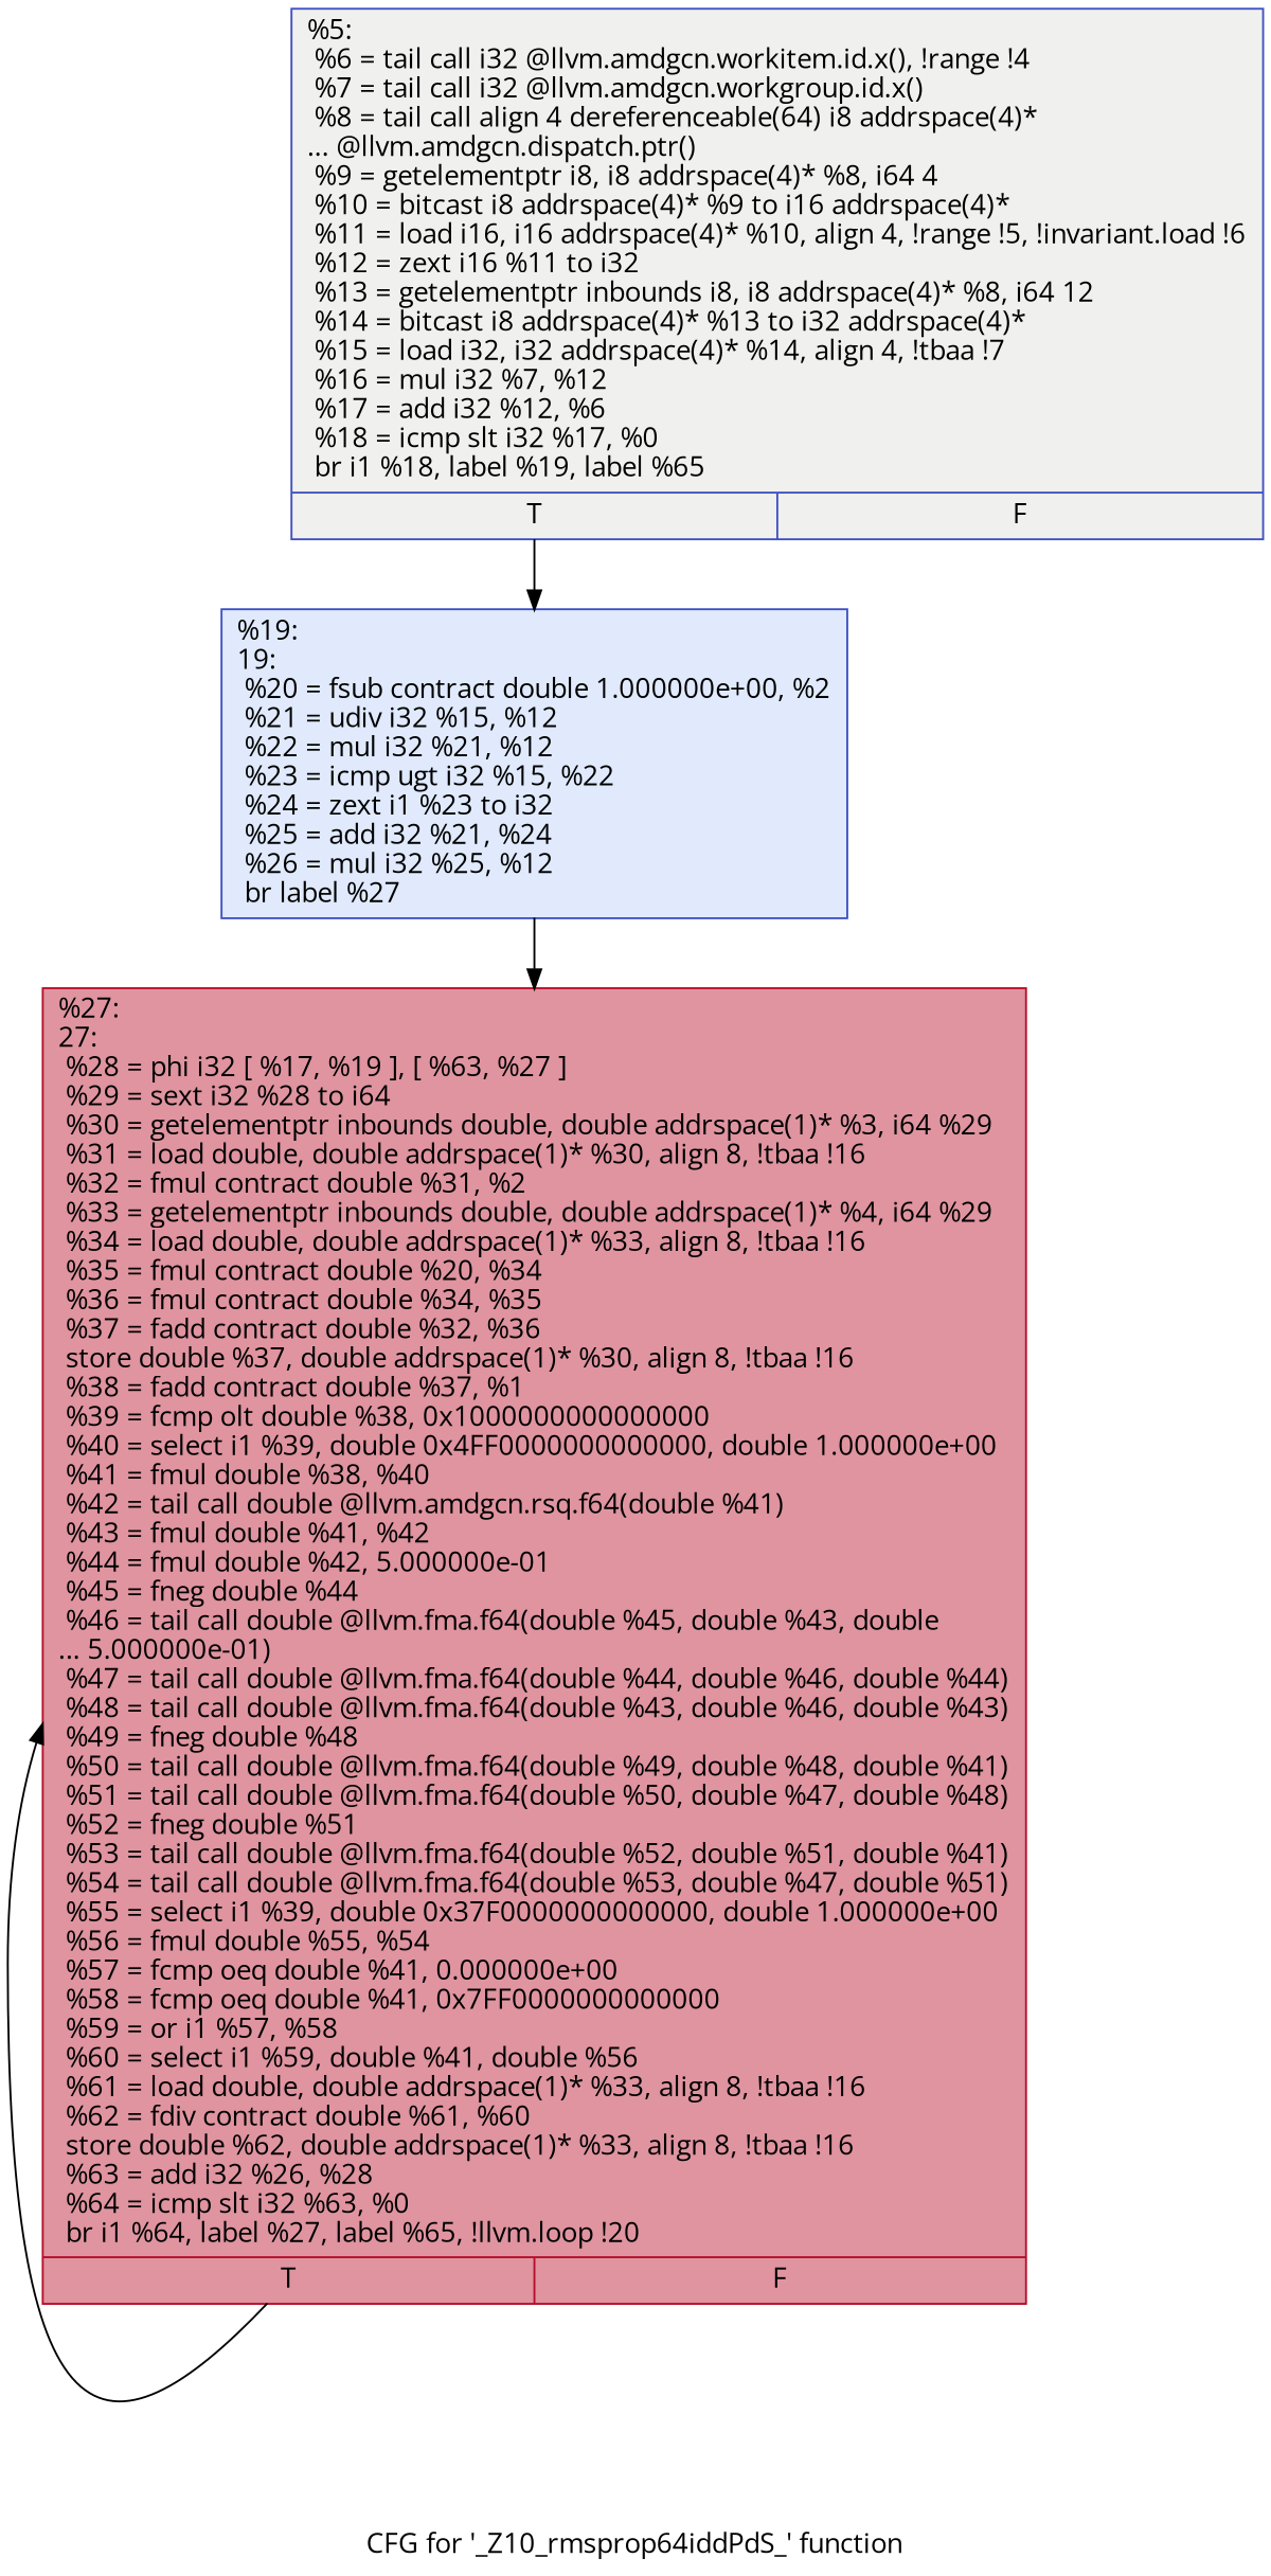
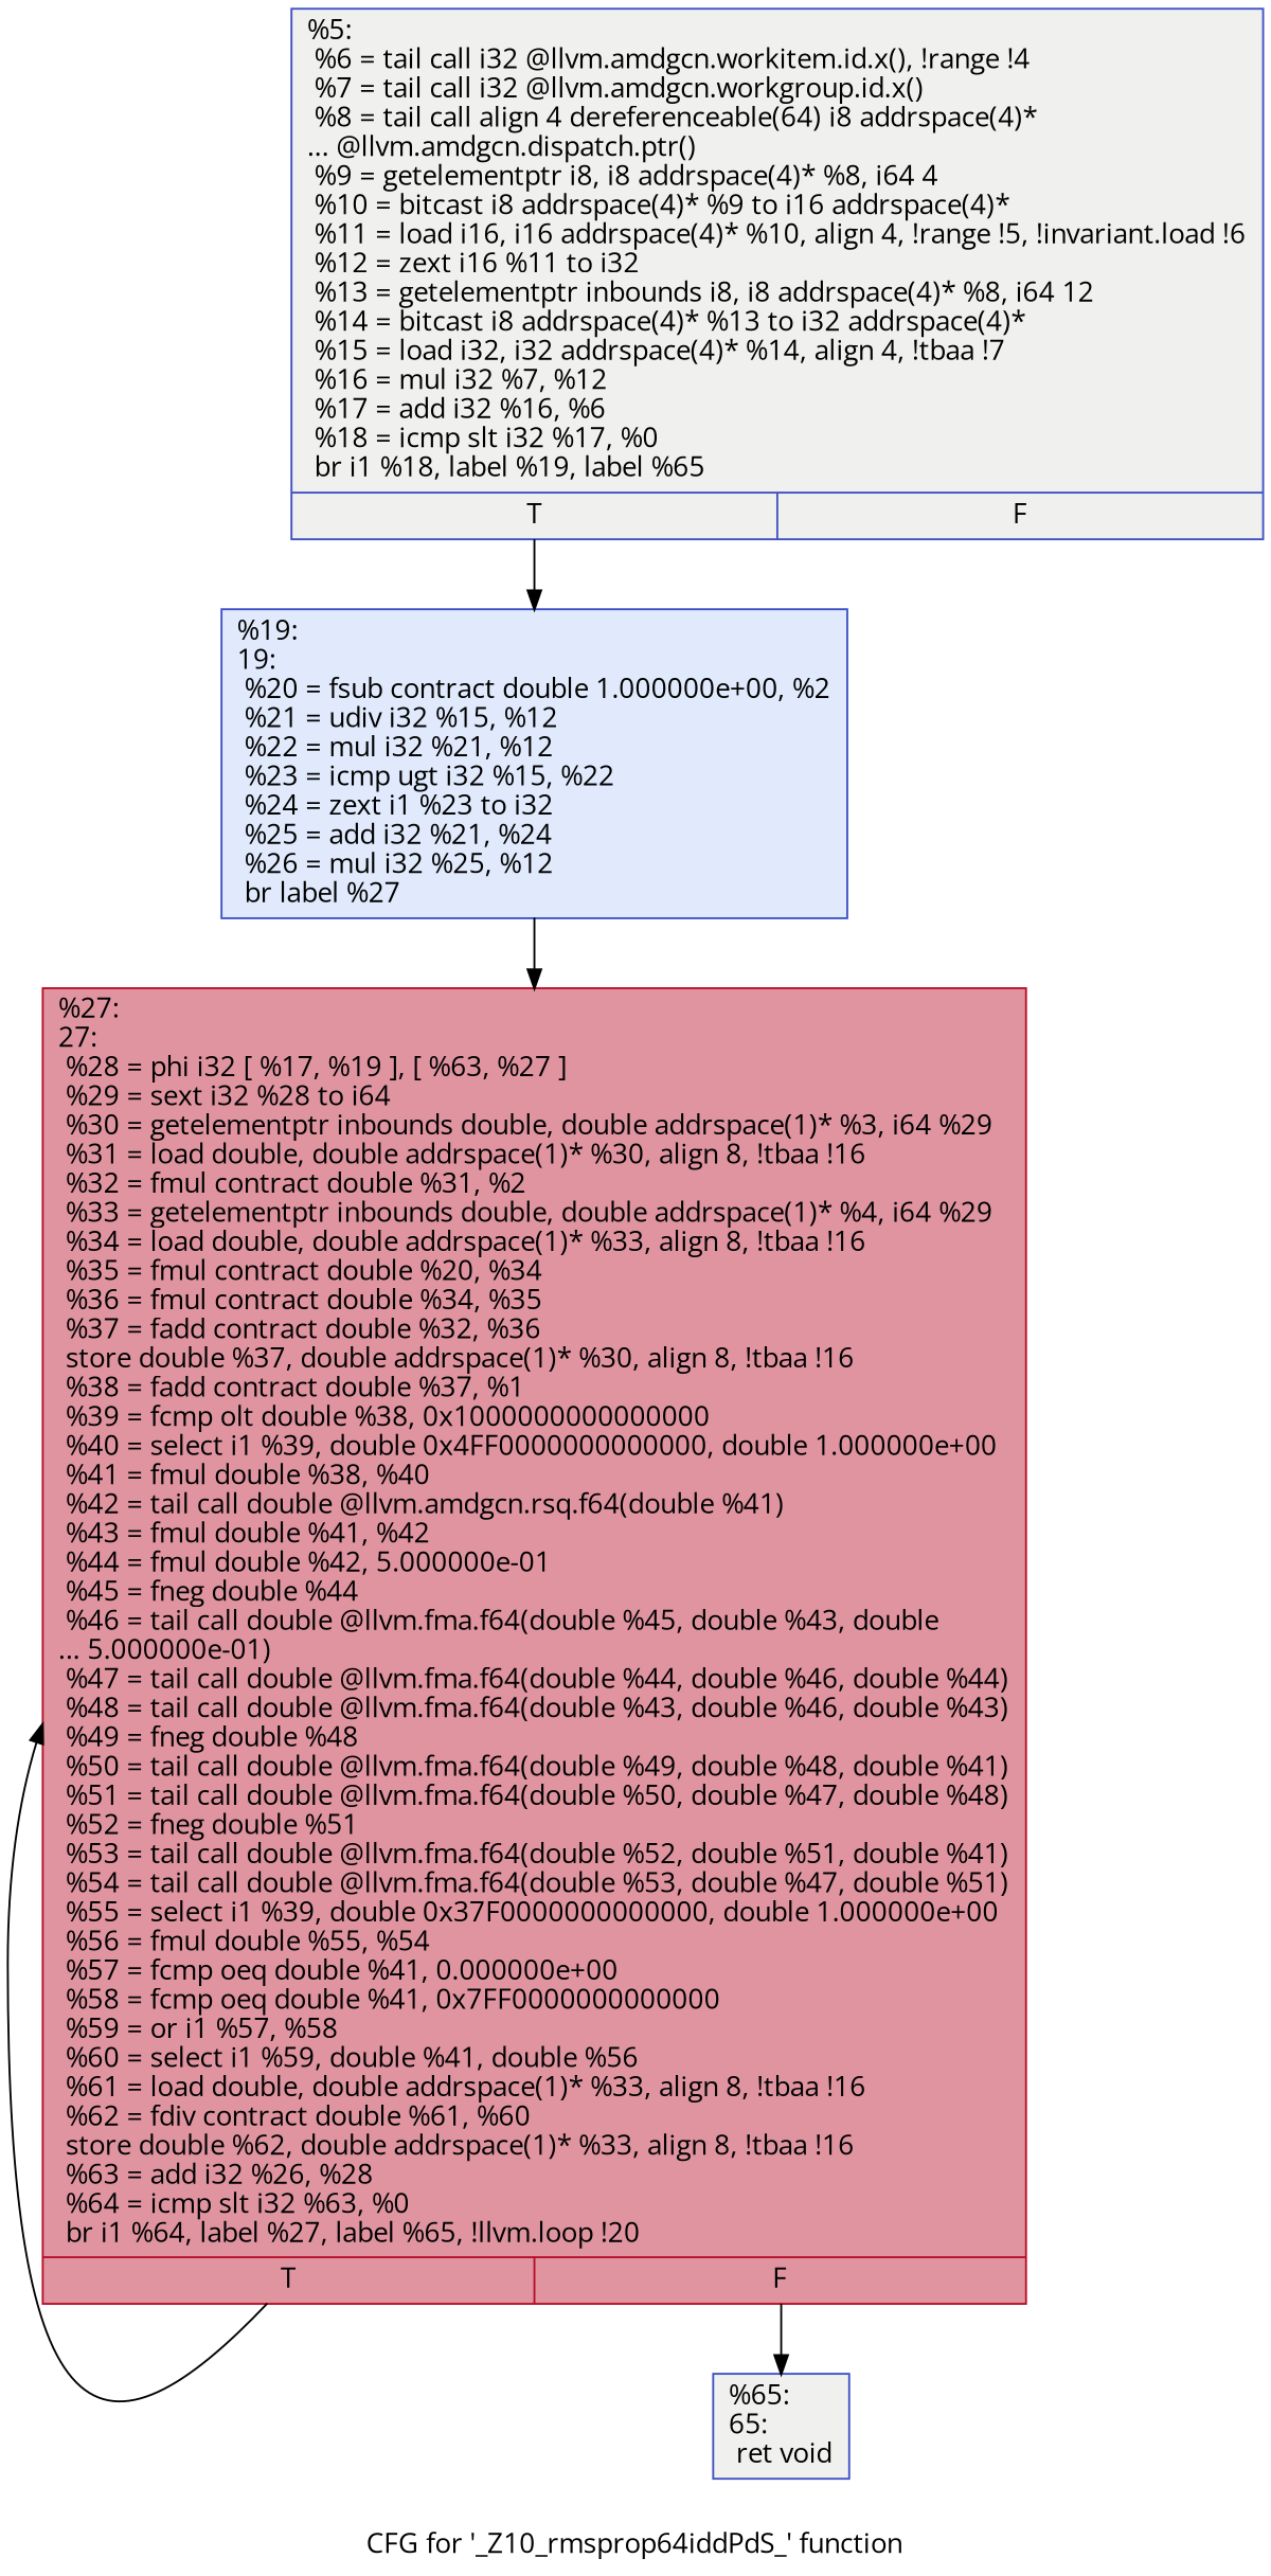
  digraph {
    fontname="Open Sans"
    label="CFG for '_Z10_rmsprop64iddPdS_' function"
    node [color="#3d50c3ff" fillcolor="#dedcdb70" fontname="Open Sans" shape=record style=filled]
    edge [fontname="Open Sans" tailport=s0]
-   n1 [label="{%5:\l  %6 = tail call i32 @llvm.amdgcn.workitem.id.x(), !range !4\l  %7 = tail call i32 @llvm.amdgcn.workgroup.id.x()\l  %8 = tail call align 4 dereferenceable(64) i8 addrspace(4)*\l... @llvm.amdgcn.dispatch.ptr()\l  %9 = getelementptr i8, i8 addrspace(4)* %8, i64 4\l  %10 = bitcast i8 addrspace(4)* %9 to i16 addrspace(4)*\l  %11 = load i16, i16 addrspace(4)* %10, align 4, !range !5, !invariant.load !6\l  %12 = zext i16 %11 to i32\l  %13 = getelementptr inbounds i8, i8 addrspace(4)* %8, i64 12\l  %14 = bitcast i8 addrspace(4)* %13 to i32 addrspace(4)*\l  %15 = load i32, i32 addrspace(4)* %14, align 4, !tbaa !7\l  %16 = mul i32 %7, %12\l  %17 = add i32 %12, %6\l  %18 = icmp slt i32 %17, %0\l  br i1 %18, label %19, label %65\l|{<s0>T|<s1>F}}"]
+   n1 [label="{%5:\l  %6 = tail call i32 @llvm.amdgcn.workitem.id.x(), !range !4\l  %7 = tail call i32 @llvm.amdgcn.workgroup.id.x()\l  %8 = tail call align 4 dereferenceable(64) i8 addrspace(4)*\l... @llvm.amdgcn.dispatch.ptr()\l  %9 = getelementptr i8, i8 addrspace(4)* %8, i64 4\l  %10 = bitcast i8 addrspace(4)* %9 to i16 addrspace(4)*\l  %11 = load i16, i16 addrspace(4)* %10, align 4, !range !5, !invariant.load !6\l  %12 = zext i16 %11 to i32\l  %13 = getelementptr inbounds i8, i8 addrspace(4)* %8, i64 12\l  %14 = bitcast i8 addrspace(4)* %13 to i32 addrspace(4)*\l  %15 = load i32, i32 addrspace(4)* %14, align 4, !tbaa !7\l  %16 = mul i32 %7, %12\l  %17 = add i32 %16, %6\l  %18 = icmp slt i32 %17, %0\l  br i1 %18, label %19, label %65\l|{<s0>T|<s1>F}}"]
    n2 [fillcolor="#b9d0f970" label="{%19:\l19:                                               \l  %20 = fsub contract double 1.000000e+00, %2\l  %21 = udiv i32 %15, %12\l  %22 = mul i32 %21, %12\l  %23 = icmp ugt i32 %15, %22\l  %24 = zext i1 %23 to i32\l  %25 = add i32 %21, %24\l  %26 = mul i32 %25, %12\l  br label %27\l}"]
    n3 [color="#b70d28ff" fillcolor="#b70d2870" label="{%27:\l27:                                               \l  %28 = phi i32 [ %17, %19 ], [ %63, %27 ]\l  %29 = sext i32 %28 to i64\l  %30 = getelementptr inbounds double, double addrspace(1)* %3, i64 %29\l  %31 = load double, double addrspace(1)* %30, align 8, !tbaa !16\l  %32 = fmul contract double %31, %2\l  %33 = getelementptr inbounds double, double addrspace(1)* %4, i64 %29\l  %34 = load double, double addrspace(1)* %33, align 8, !tbaa !16\l  %35 = fmul contract double %20, %34\l  %36 = fmul contract double %34, %35\l  %37 = fadd contract double %32, %36\l  store double %37, double addrspace(1)* %30, align 8, !tbaa !16\l  %38 = fadd contract double %37, %1\l  %39 = fcmp olt double %38, 0x1000000000000000\l  %40 = select i1 %39, double 0x4FF0000000000000, double 1.000000e+00\l  %41 = fmul double %38, %40\l  %42 = tail call double @llvm.amdgcn.rsq.f64(double %41)\l  %43 = fmul double %41, %42\l  %44 = fmul double %42, 5.000000e-01\l  %45 = fneg double %44\l  %46 = tail call double @llvm.fma.f64(double %45, double %43, double\l... 5.000000e-01)\l  %47 = tail call double @llvm.fma.f64(double %44, double %46, double %44)\l  %48 = tail call double @llvm.fma.f64(double %43, double %46, double %43)\l  %49 = fneg double %48\l  %50 = tail call double @llvm.fma.f64(double %49, double %48, double %41)\l  %51 = tail call double @llvm.fma.f64(double %50, double %47, double %48)\l  %52 = fneg double %51\l  %53 = tail call double @llvm.fma.f64(double %52, double %51, double %41)\l  %54 = tail call double @llvm.fma.f64(double %53, double %47, double %51)\l  %55 = select i1 %39, double 0x37F0000000000000, double 1.000000e+00\l  %56 = fmul double %55, %54\l  %57 = fcmp oeq double %41, 0.000000e+00\l  %58 = fcmp oeq double %41, 0x7FF0000000000000\l  %59 = or i1 %57, %58\l  %60 = select i1 %59, double %41, double %56\l  %61 = load double, double addrspace(1)* %33, align 8, !tbaa !16\l  %62 = fdiv contract double %61, %60\l  store double %62, double addrspace(1)* %33, align 8, !tbaa !16\l  %63 = add i32 %26, %28\l  %64 = icmp slt i32 %63, %0\l  br i1 %64, label %27, label %65, !llvm.loop !20\l|{<s0>T|<s1>F}}"]
+   n4 [label="{%65:\l65:                                               \l  ret void\l}"]
    n1 -> n2
    n2 -> n3
    n3 -> n3
+   n3 -> n4 [tailport=s1]
  }
